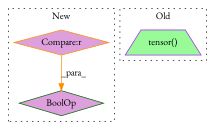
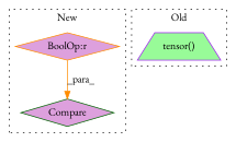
  digraph {
    fontname="EB Garamond"
    node [s=887 shape=diamond style=filled fillcolor=plum fontname="EB Garamond"]
-   n1 [a=72 l=35 label=BoolOp color=darkgreen]
-   n2 [a=40 l=15 label="Compare:r" color=darkorange]
+   n1 [a=72 l=35 label=Compare color=darkgreen]
+   n2 [a=40 l=15 label="BoolOp:r" color=darkorange]
    n3 [a=75 l="13,1" label="tensor()" s="899,919" shape=trapezium fillcolor=palegreen color=purple]
    subgraph cluster_1 {
      label=New
      style=dotted
      n1
      n2
    }
    subgraph cluster_2 {
      label=Old
      style=dotted
      n3
    }
    n2 -> n1 [label=_para_ color=darkorange fontname="EB Garamond"]
  }
